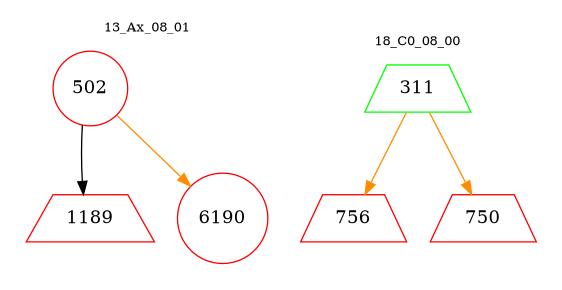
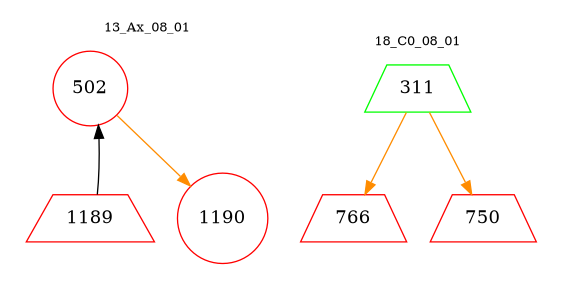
  digraph {
    node [color=red shape=trapezium]
    edge [color=darkorange]
    n1 [label=502 shape=circle]
    n2 [label=1189]
-   n3 [label=6190 shape=circle]
+   n3 [label=1190 shape=circle]
    n4 [color=green label=311]
-   n5 [label=756]
+   n5 [label=766]
    n6 [label=750]
    subgraph cluster_1 {
      color=white
      fontsize=10
      label="13_Ax_08_01"
      n1
      n2
      n3
    }
    subgraph cluster_2 {
      color=white
      fontsize=10
-     label="18_C0_08_00"
+     label="18_C0_08_01"
      n4
      n5
      n6
    }
-   n1 -> n2 [color=black]
+   n2 -> n1 [color=black]
    n1 -> n3
    n4 -> n5
    n4 -> n6
  }
